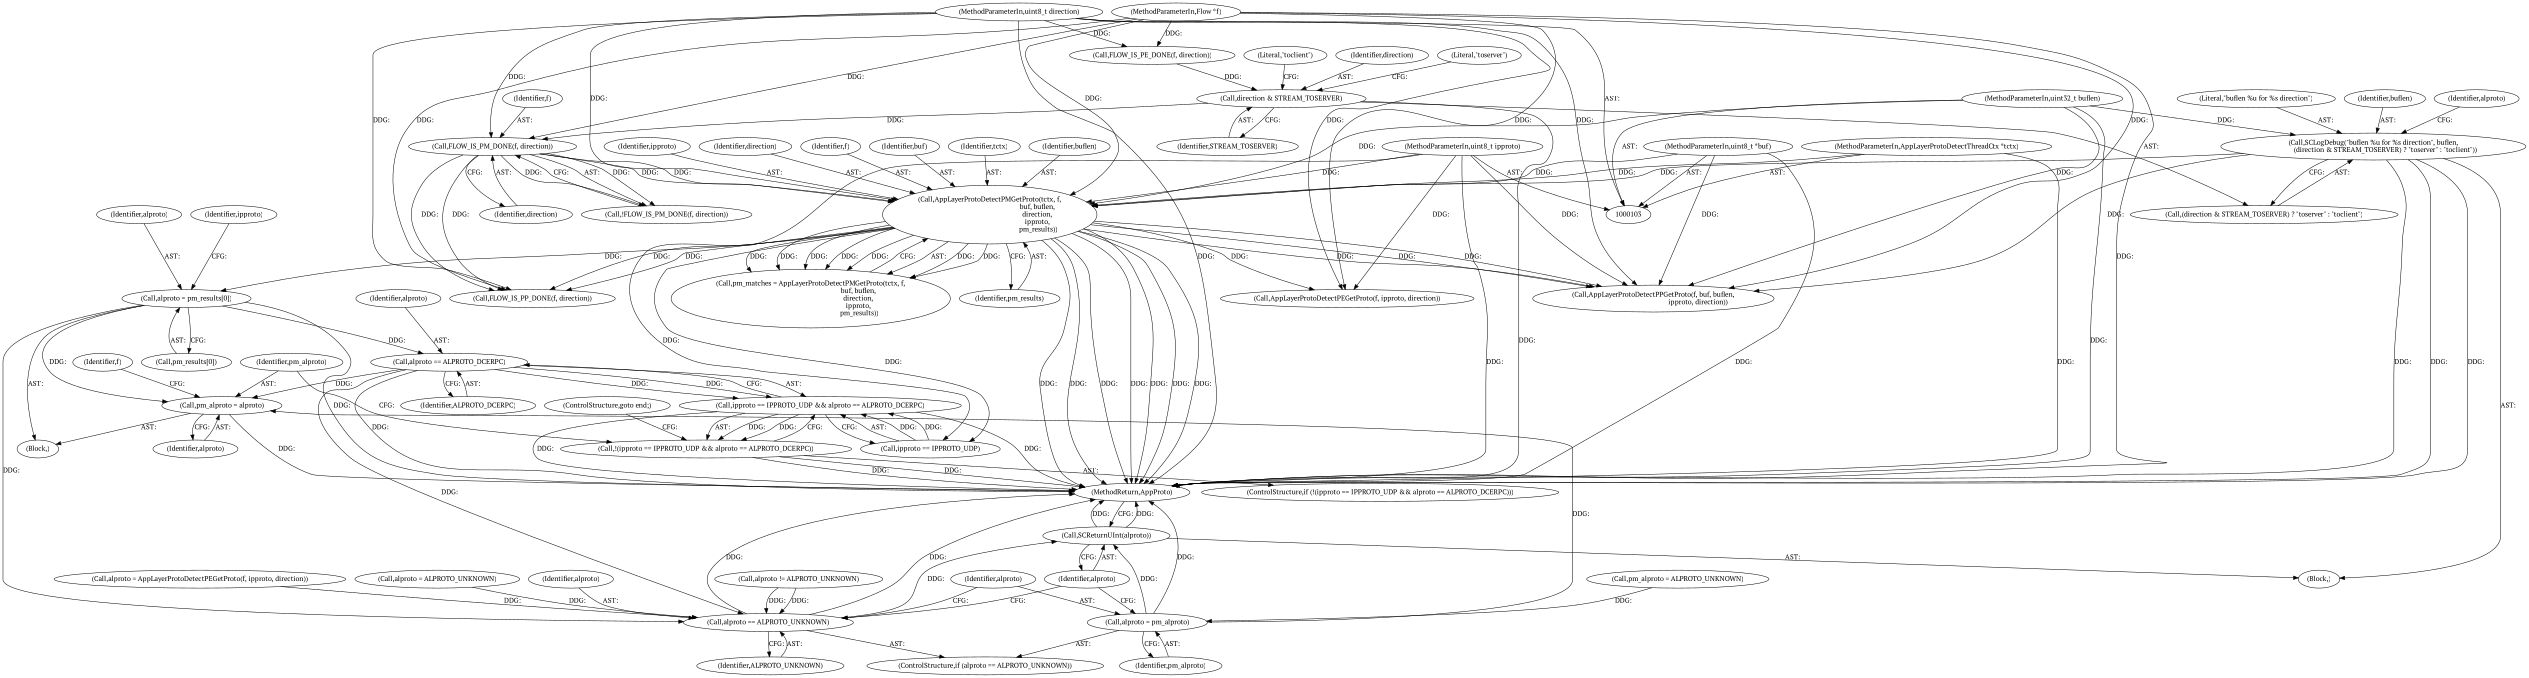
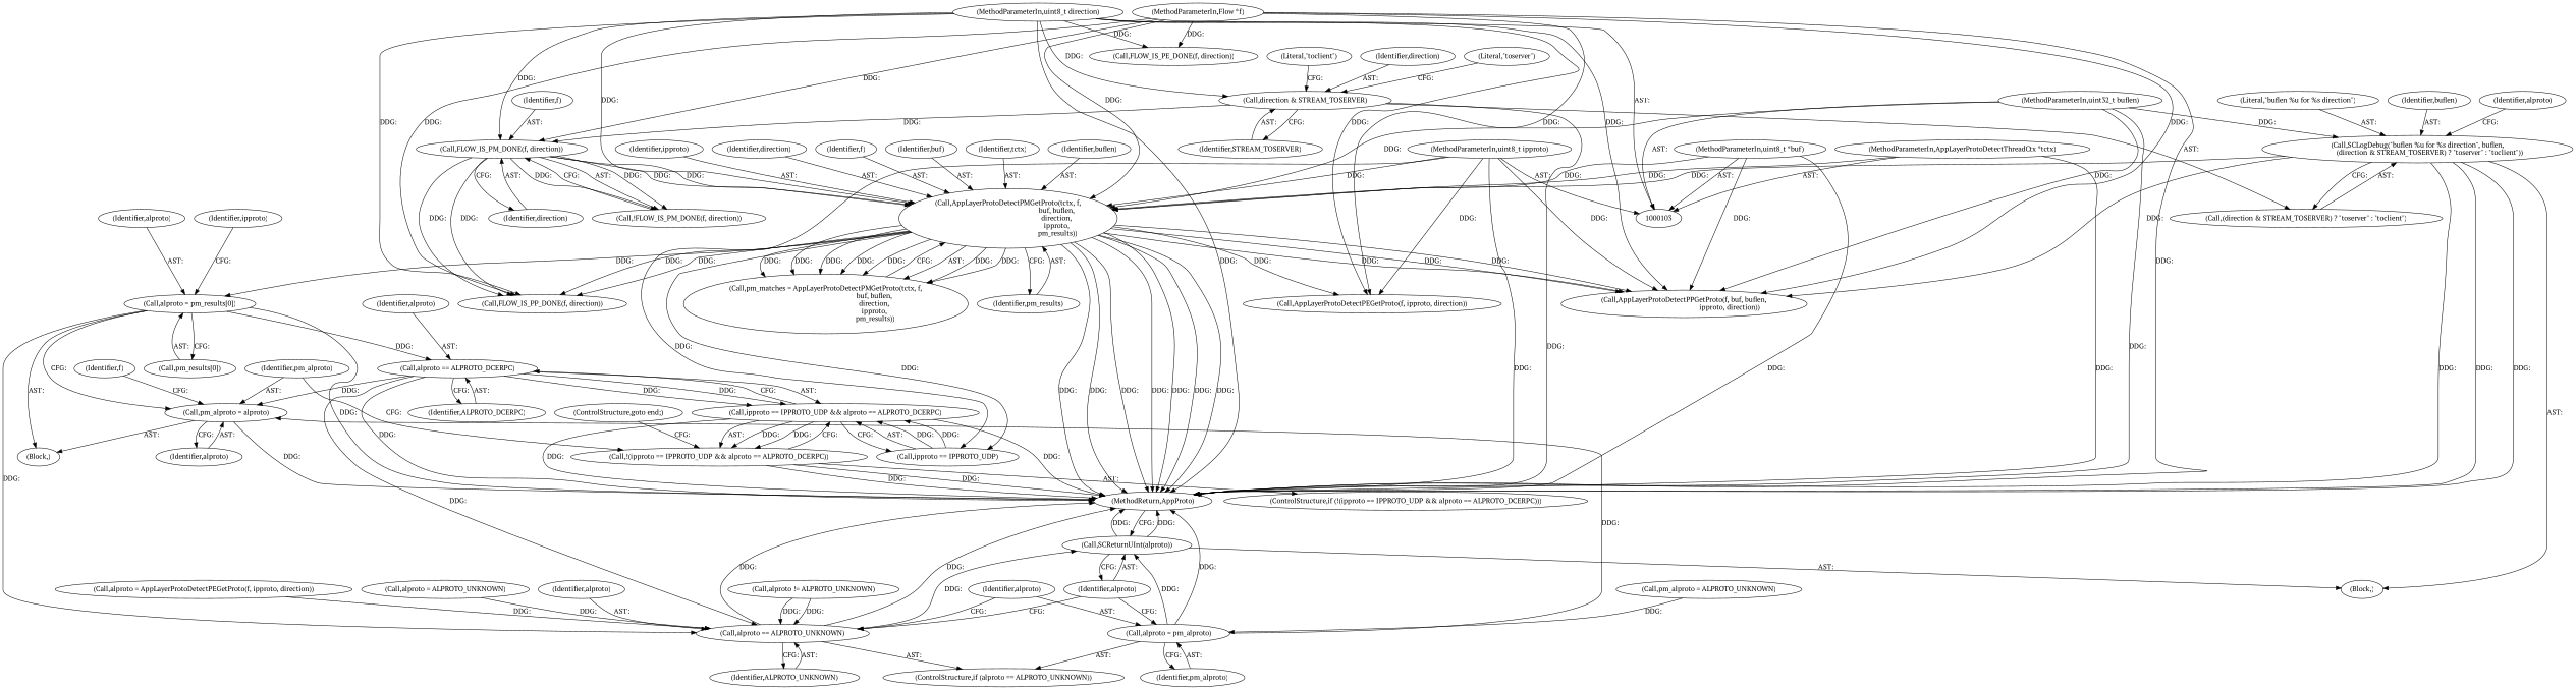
  digraph {
    fontname="PT Serif"
    node [fontname="PT Serif"]
    edge [fontname="PT Serif"]
    n1 [label="(Call,alproto = pm_results[0])"]
    n2 [label="(Call,alproto == ALPROTO_DCERPC)"]
    n3 [label="(Call,pm_alproto = alproto)"]
    n4 [label="(Call,alproto == ALPROTO_UNKNOWN)"]
    n5 [label="(Call,pm_results[0])"]
    n6 [label="(Block,)"]
    n7 [label="(MethodReturn,AppProto)"]
    n8 [label="(Call,ipproto == IPPROTO_UDP && alproto == ALPROTO_DCERPC)"]
    n9 [label="(Identifier,ALPROTO_DCERPC)"]
    n10 [label="(Identifier,alproto)"]
    n11 [label="(Call,SCReturnUInt(alproto))"]
    n12 [label="(ControlStructure,if (alproto == ALPROTO_UNKNOWN))"]
    n13 [label="(Identifier,ALPROTO_UNKNOWN)"]
    n14 [label="(Call,AppLayerProtoDetectPMGetProto(tctx, f,\n                                                   buf, buflen,\n                                                   direction,\n                                                   ipproto,\n                                                    pm_results))"]
    n15 [label="(Call,ipproto == IPPROTO_UDP)"]
    n16 [label="(Call,AppLayerProtoDetectPEGetProto(f, ipproto, direction))"]
    n17 [label="(Call,AppLayerProtoDetectPPGetProto(f, buf, buflen,\n                                                ipproto, direction))"]
    n18 [label="(Call,pm_matches = AppLayerProtoDetectPMGetProto(tctx, f,\n                                                   buf, buflen,\n                                                   direction,\n                                                   ipproto,\n                                                    pm_results))"]
    n19 [label="(Identifier,pm_results)"]
    n20 [label="(Call,FLOW_IS_PP_DONE(f, direction))"]
    n21 [label="(MethodParameterIn,AppLayerProtoDetectThreadCtx *tctx)"]
    1000103
    n23 [label="(Call,FLOW_IS_PM_DONE(f, direction))"]
    n24 [label="(Identifier,direction)"]
    n25 [label="(Call,!FLOW_IS_PM_DONE(f, direction))"]
    n26 [label="(MethodParameterIn,Flow *f)"]
    n27 [label="(Call,FLOW_IS_PE_DONE(f, direction))"]
    n28 [label="(Call,direction & STREAM_TOSERVER)"]
    n29 [label="(Call,(direction & STREAM_TOSERVER) ? \"toserver\" : \"toclient\")"]
    n30 [label="(Identifier,STREAM_TOSERVER)"]
    n31 [label="(Call,SCLogDebug(\"buflen %u for %s direction\", buflen,\n             (direction & STREAM_TOSERVER) ? \"toserver\" : \"toclient\"))"]
    n32 [label="(MethodParameterIn,uint8_t direction)"]
    n33 [label="(MethodParameterIn,uint8_t *buf)"]
    n34 [label="(Block,)"]
    n35 [label="(MethodParameterIn,uint32_t buflen)"]
    n36 [label="(MethodParameterIn,uint8_t ipproto)"]
    n37 [label="(Call,!(ipproto == IPPROTO_UDP && alproto == ALPROTO_DCERPC))"]
    n38 [label="(ControlStructure,if (!(ipproto == IPPROTO_UDP && alproto == ALPROTO_DCERPC)))"]
    n39 [label="(Call,alproto = pm_alproto)"]
    n40 [label="(Identifier,pm_alproto)"]
    n41 [label="(Identifier,alproto)"]
    n42 [label="(Call,alproto = AppLayerProtoDetectPEGetProto(f, ipproto, direction))"]
    n43 [label="(Identifier,f)"]
    n44 [label="(Identifier,buf)"]
    n45 [label="(Identifier,direction)"]
    n46 [label="(Literal,\"toserver\")"]
    n47 [label="(Identifier,tctx)"]
    n48 [label="(Identifier,alproto)"]
    n49 [label="(Identifier,alproto)"]
    n50 [label="(Identifier,pm_alproto)"]
    n51 [label="(Identifier,f)"]
    n52 [label="(Identifier,ipproto)"]
    n53 [label="(Literal,\"buflen %u for %s direction\")"]
    n54 [label="(Identifier,alproto)"]
    n55 [label="(Call,alproto != ALPROTO_UNKNOWN)"]
    n56 [label="(Identifier,ipproto)"]
    n57 [label="(Call,alproto = ALPROTO_UNKNOWN)"]
    n58 [label="(Identifier,alproto)"]
    n59 [label="(Call,pm_alproto = ALPROTO_UNKNOWN)"]
    n60 [label="(Identifier,f)"]
    n61 [label="(Literal,\"toclient\")"]
    n62 [label="(Identifier,alproto)"]
    n63 [label="(Identifier,buflen)"]
    n64 [label="(Identifier,buflen)"]
    n65 [label="(ControlStructure,goto end;)"]
    n66 [label="(Identifier,direction)"]
    n1 -> n2 [label="DDG: "]
-   n1 -> n3 [label="DDG: "]
+   n1 -> n3 [label="CFG: "]
    n1 -> n4 [label="DDG: "]
    n1 -> n5 [label="CFG: "]
    n1 -> n6 [label="AST: "]
    n1 -> n7 [label="DDG: "]
    n2 -> n3 [label="DDG: "]
    n2 -> n4 [label="DDG: "]
    n2 -> n7 [label="DDG: "]
    n2 -> n8 [label="AST: "]
    n2 -> n8 [label="DDG: "]
    n2 -> n8 [label="DDG: "]
    n2 -> n9 [label="CFG: "]
    n3 -> n6 [label="AST: "]
    n3 -> n7 [label="DDG: "]
    n3 -> n10 [label="CFG: "]
    n4 -> n7 [label="DDG: "]
    n4 -> n7 [label="DDG: "]
    n4 -> n11 [label="DDG: "]
    n4 -> n12 [label="AST: "]
    n4 -> n13 [label="CFG: "]
    n5 -> n1 [label="AST: "]
    n7 -> n11 [label="CFG: "]
    n8 -> n2 [label="CFG: "]
    n8 -> n7 [label="DDG: "]
    n8 -> n7 [label="DDG: "]
    n8 -> n15 [label="CFG: "]
    n8 -> n37 [label="AST: "]
    n8 -> n37 [label="DDG: "]
    n8 -> n37 [label="DDG: "]
    n9 -> n2 [label="AST: "]
    n10 -> n3 [label="AST: "]
    n11 -> n7 [label="DDG: "]
    n11 -> n7 [label="DDG: "]
    n11 -> n34 [label="AST: "]
    n11 -> n41 [label="CFG: "]
    n13 -> n4 [label="AST: "]
    n14 -> n1 [label="DDG: "]
    n14 -> n7 [label="DDG: "]
    n14 -> n7 [label="DDG: "]
    n14 -> n7 [label="DDG: "]
    n14 -> n7 [label="DDG: "]
    n14 -> n7 [label="DDG: "]
    n14 -> n7 [label="DDG: "]
    n14 -> n7 [label="DDG: "]
    n14 -> n15 [label="DDG: "]
    n14 -> n16 [label="DDG: "]
    n14 -> n17 [label="DDG: "]
    n14 -> n17 [label="DDG: "]
    n14 -> n17 [label="DDG: "]
    n14 -> n18 [label="AST: "]
    n14 -> n18 [label="DDG: "]
    n14 -> n18 [label="DDG: "]
    n14 -> n18 [label="DDG: "]
    n14 -> n18 [label="DDG: "]
    n14 -> n18 [label="DDG: "]
    n14 -> n18 [label="DDG: "]
    n14 -> n18 [label="DDG: "]
    n14 -> n19 [label="CFG: "]
    n14 -> n20 [label="DDG: "]
    n14 -> n20 [label="DDG: "]
    n15 -> n8 [label="AST: "]
    n15 -> n8 [label="DDG: "]
    n15 -> n8 [label="DDG: "]
    n18 -> n14 [label="CFG: "]
    n19 -> n14 [label="AST: "]
    n21 -> n7 [label="DDG: "]
    n21 -> n14 [label="DDG: "]
    n21 -> 1000103 [label="AST: "]
    n23 -> n14 [label="DDG: "]
    n23 -> n14 [label="DDG: "]
    n23 -> n20 [label="DDG: "]
    n23 -> n20 [label="DDG: "]
    n23 -> n24 [label="CFG: "]
    n23 -> n25 [label="AST: "]
    n23 -> n25 [label="DDG: "]
    n23 -> n25 [label="DDG: "]
    n24 -> n23 [label="AST: "]
    n25 -> n23 [label="CFG: "]
    n26 -> n7 [label="DDG: "]
    n26 -> n14 [label="DDG: "]
    n26 -> n16 [label="DDG: "]
    n26 -> n17 [label="DDG: "]
    n26 -> n20 [label="DDG: "]
    n26 -> n23 [label="DDG: "]
    n26 -> n27 [label="DDG: "]
    n28 -> n7 [label="DDG: "]
    n28 -> n23 [label="DDG: "]
    n28 -> n29 [label="AST: "]
    n28 -> n30 [label="CFG: "]
    n29 -> n31 [label="AST: "]
    n30 -> n28 [label="AST: "]
    n31 -> n7 [label="DDG: "]
    n31 -> n7 [label="DDG: "]
    n31 -> n7 [label="DDG: "]
    n31 -> n14 [label="DDG: "]
    n31 -> n17 [label="DDG: "]
    n31 -> n29 [label="CFG: "]
    n31 -> n34 [label="AST: "]
    n32 -> n7 [label="DDG: "]
    n32 -> n14 [label="DDG: "]
    n32 -> n16 [label="DDG: "]
    n32 -> n17 [label="DDG: "]
    n32 -> n20 [label="DDG: "]
    n32 -> 1000103 [label="AST: "]
    n32 -> n23 [label="DDG: "]
    n32 -> n27 [label="DDG: "]
-   n27 -> n28 [label="DDG: "]
+   n32 -> n28 [label="DDG: "]
    n33 -> n7 [label="DDG: "]
    n33 -> n14 [label="DDG: "]
    n33 -> n17 [label="DDG: "]
    n33 -> 1000103 [label="AST: "]
    n35 -> n7 [label="DDG: "]
    n35 -> n14 [label="DDG: "]
    n35 -> n17 [label="DDG: "]
    n35 -> 1000103 [label="AST: "]
    n35 -> n31 [label="DDG: "]
    n36 -> n7 [label="DDG: "]
    n36 -> n14 [label="DDG: "]
    n36 -> n15 [label="DDG: "]
    n36 -> n16 [label="DDG: "]
    n36 -> n17 [label="DDG: "]
    n36 -> 1000103 [label="AST: "]
    n37 -> n7 [label="DDG: "]
    n37 -> n7 [label="DDG: "]
    n37 -> n8 [label="CFG: "]
    n37 -> n38 [label="AST: "]
    n39 -> n3 [label="DDG: "]
    n39 -> n7 [label="DDG: "]
    n39 -> n11 [label="DDG: "]
    n39 -> n12 [label="AST: "]
    n39 -> n40 [label="CFG: "]
    n40 -> n39 [label="AST: "]
    n41 -> n4 [label="CFG: "]
    n41 -> n11 [label="AST: "]
    n41 -> n39 [label="CFG: "]
    n42 -> n4 [label="DDG: "]
    n43 -> n14 [label="AST: "]
    n44 -> n14 [label="AST: "]
    n45 -> n28 [label="AST: "]
    n46 -> n28 [label="CFG: "]
    n47 -> n14 [label="AST: "]
    n48 -> n1 [label="AST: "]
    n49 -> n31 [label="CFG: "]
    n50 -> n3 [label="AST: "]
    n50 -> n37 [label="CFG: "]
    n51 -> n3 [label="CFG: "]
    n52 -> n1 [label="CFG: "]
    n53 -> n31 [label="AST: "]
    n54 -> n2 [label="AST: "]
    n55 -> n4 [label="DDG: "]
    n55 -> n4 [label="DDG: "]
    n56 -> n14 [label="AST: "]
    n57 -> n4 [label="DDG: "]
    n58 -> n4 [label="CFG: "]
    n58 -> n39 [label="AST: "]
    n59 -> n39 [label="DDG: "]
    n60 -> n23 [label="AST: "]
    n61 -> n28 [label="CFG: "]
    n62 -> n4 [label="AST: "]
    n63 -> n31 [label="AST: "]
    n64 -> n14 [label="AST: "]
    n65 -> n37 [label="CFG: "]
    n66 -> n14 [label="AST: "]
  }
